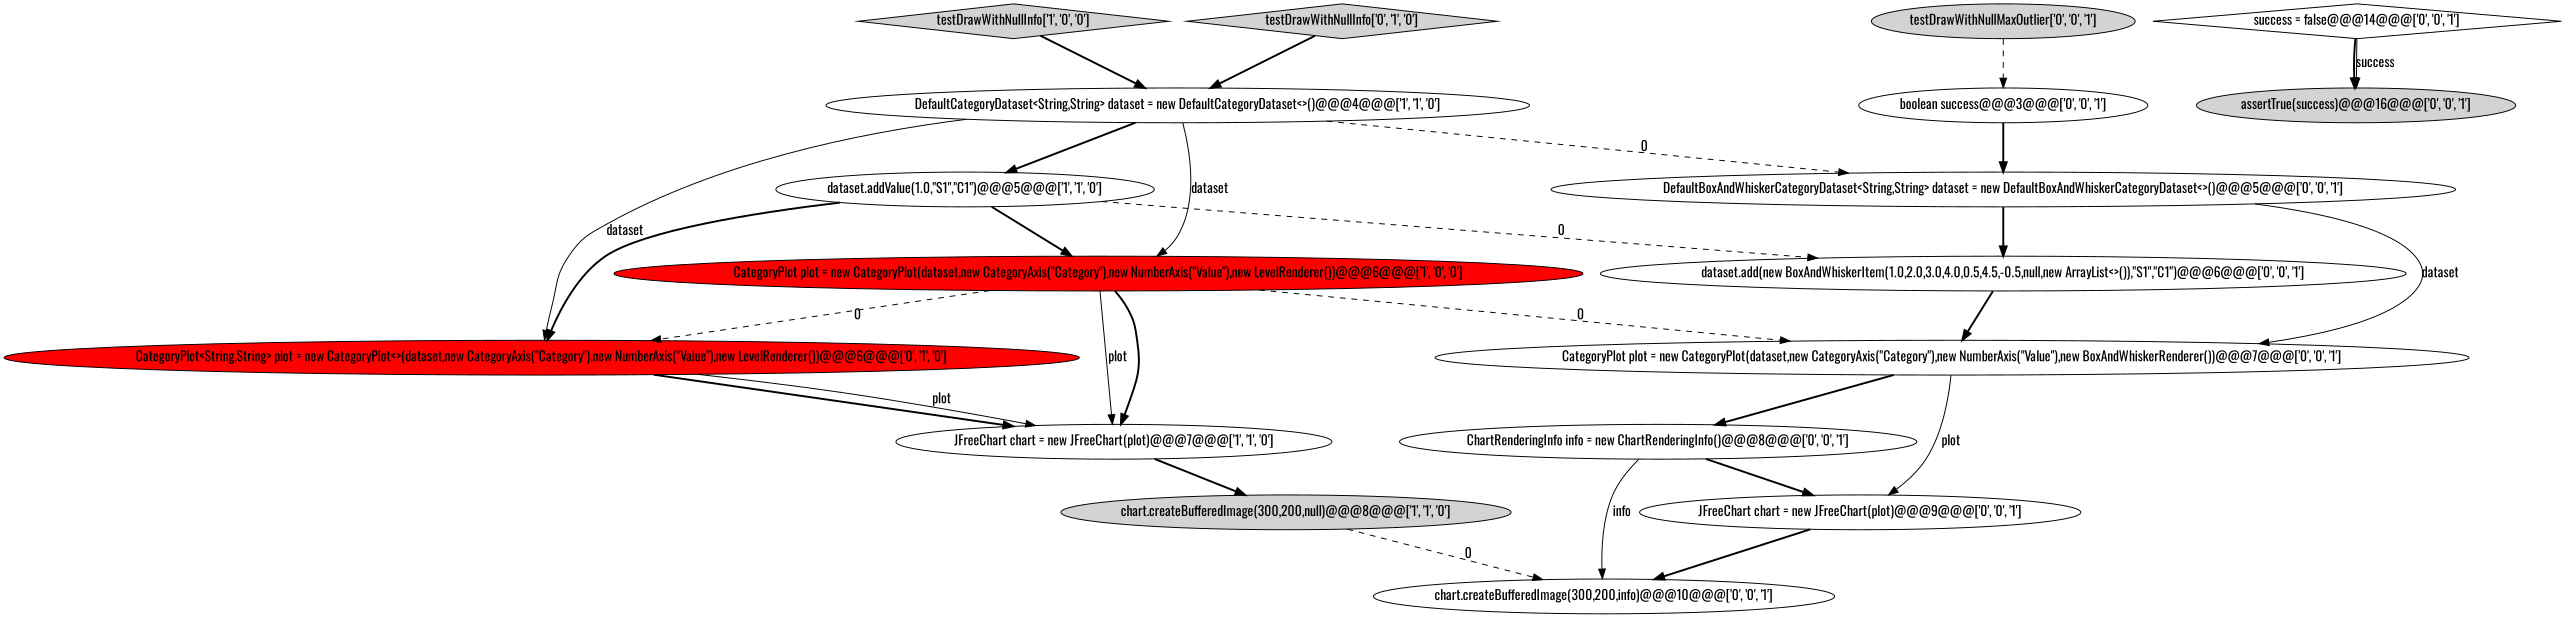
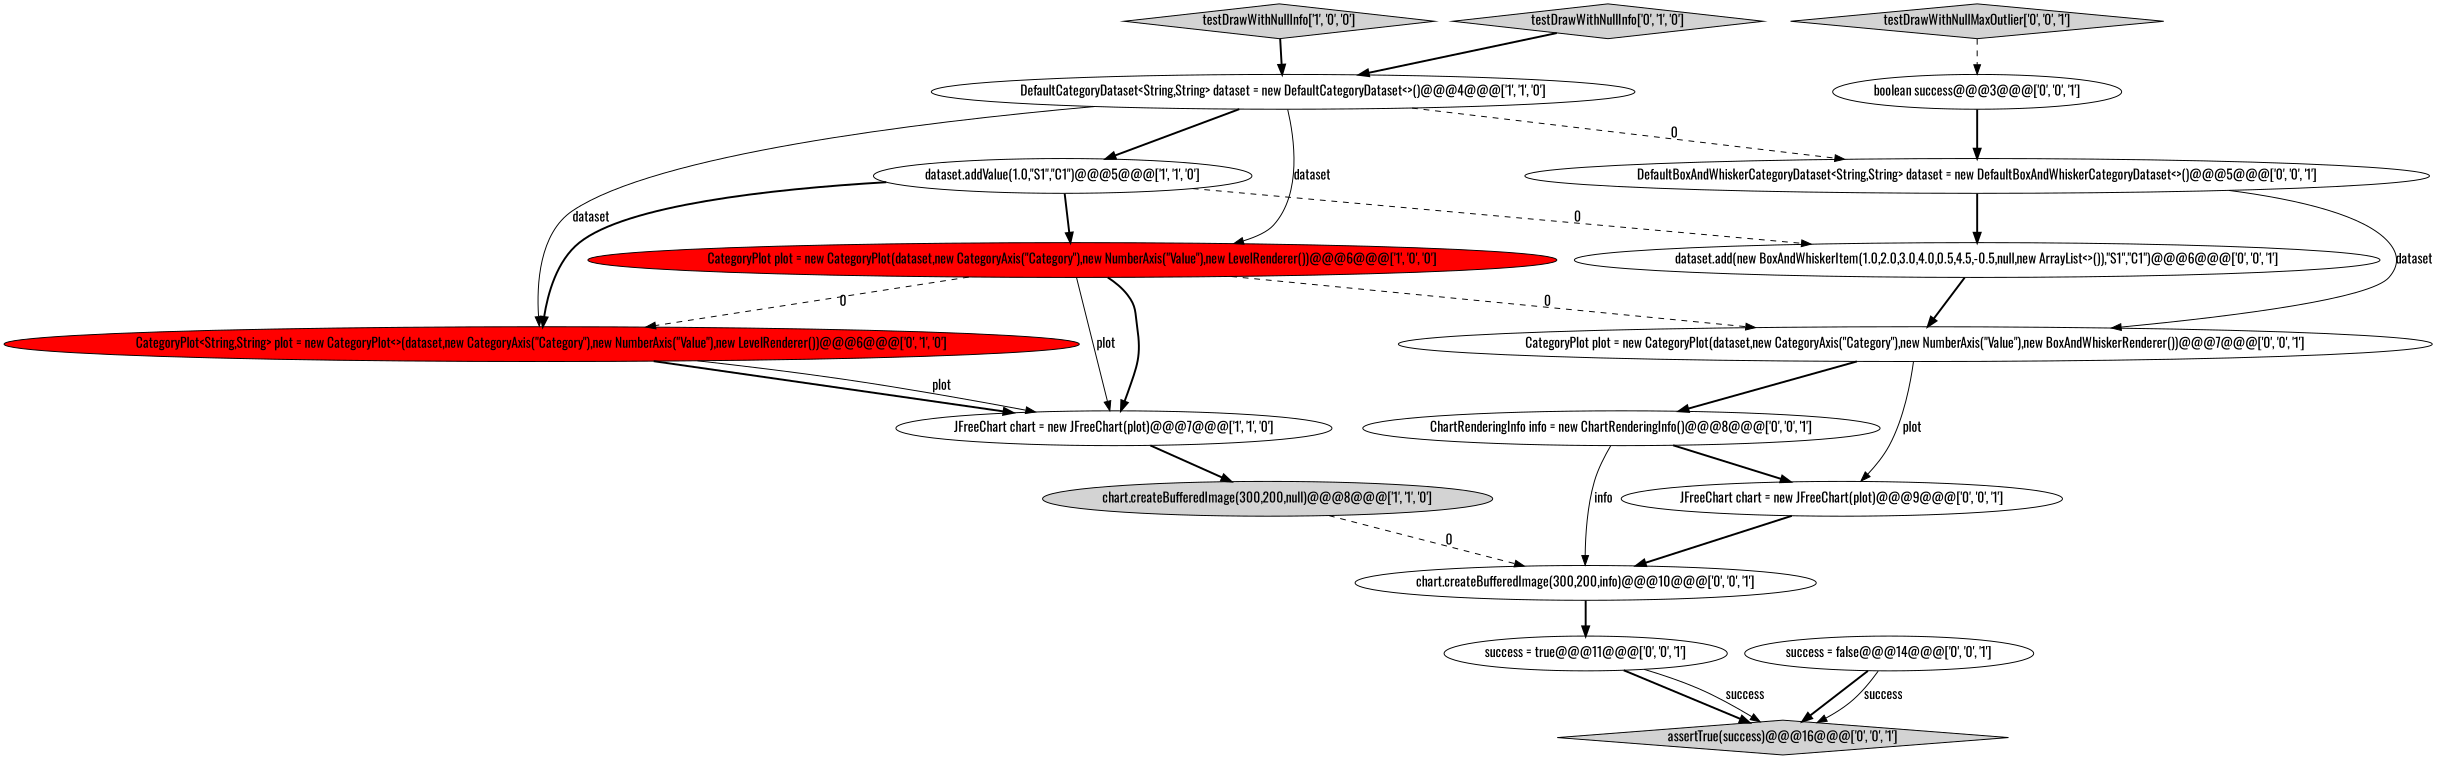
  digraph {
    fontname=Oswald
    node [fillcolor=white fontname=Oswald shape=ellipse style=filled]
    edge [fontname=Oswald style=bold]
    n1 [fillcolor=red label="CategoryPlot<String,String> plot = new CategoryPlot<>(dataset,new CategoryAxis(\"Category\"),new NumberAxis(\"Value\"),new LevelRenderer())@@@6@@@['0', '1', '0']"]
    n2 [label="JFreeChart chart = new JFreeChart(plot)@@@7@@@['1', '1', '0']"]
    n3 [fillcolor=lightgray label="chart.createBufferedImage(300,200,null)@@@8@@@['1', '1', '0']"]
-   n5 [fillcolor=lightgray label="assertTrue(success)@@@16@@@['0', '0', '1']"]
+   n4 [label="success = true@@@11@@@['0', '0', '1']"]
+   n5 [fillcolor=lightgray label="assertTrue(success)@@@16@@@['0', '0', '1']" shape=diamond]
    n6 [label="chart.createBufferedImage(300,200,info)@@@10@@@['0', '0', '1']"]
-   n7 [fillcolor=lightgray label="testDrawWithNullMaxOutlier['0', '0', '1']"]
+   n7 [fillcolor=lightgray label="testDrawWithNullMaxOutlier['0', '0', '1']" shape=diamond]
    n8 [label="boolean success@@@3@@@['0', '0', '1']"]
    n9 [label="DefaultBoxAndWhiskerCategoryDataset<String,String> dataset = new DefaultBoxAndWhiskerCategoryDataset<>()@@@5@@@['0', '0', '1']"]
    n10 [label="dataset.add(new BoxAndWhiskerItem(1.0,2.0,3.0,4.0,0.5,4.5,-0.5,null,new ArrayList<>()),\"S1\",\"C1\")@@@6@@@['0', '0', '1']"]
    n11 [label="CategoryPlot plot = new CategoryPlot(dataset,new CategoryAxis(\"Category\"),new NumberAxis(\"Value\"),new BoxAndWhiskerRenderer())@@@7@@@['0', '0', '1']"]
    n12 [label="ChartRenderingInfo info = new ChartRenderingInfo()@@@8@@@['0', '0', '1']"]
    n13 [label="JFreeChart chart = new JFreeChart(plot)@@@9@@@['0', '0', '1']"]
    n14 [fillcolor=red label="CategoryPlot plot = new CategoryPlot(dataset,new CategoryAxis(\"Category\"),new NumberAxis(\"Value\"),new LevelRenderer())@@@6@@@['1', '0', '0']"]
    n15 [fillcolor=lightgray label="testDrawWithNullInfo['0', '1', '0']" shape=diamond]
    n16 [label="DefaultCategoryDataset<String,String> dataset = new DefaultCategoryDataset<>()@@@4@@@['1', '1', '0']"]
    n17 [label="dataset.addValue(1.0,\"S1\",\"C1\")@@@5@@@['1', '1', '0']"]
-   n18 [label="success = false@@@14@@@['0', '0', '1']" shape=diamond]
+   n18 [label="success = false@@@14@@@['0', '0', '1']"]
    n19 [fillcolor=lightgray label="testDrawWithNullInfo['1', '0', '0']" shape=diamond]
    n1 -> n2
    n1 -> n2 [label=plot style=solid]
    n2 -> n3
    n3 -> n6 [label=0 style=dashed]
+   n4 -> n5
+   n4 -> n5 [label=success style=solid]
+   n6 -> n4
    n7 -> n8 [style=dashed]
    n8 -> n9
    n9 -> n10
    n9 -> n11 [label=dataset style=solid]
    n10 -> n11
    n11 -> n12
    n11 -> n13 [label=plot style=solid]
    n12 -> n6 [label=info style=solid]
    n12 -> n13
    n13 -> n6
    n14 -> n1 [label=0 style=dashed]
    n14 -> n2
    n14 -> n2 [label=plot style=solid]
    n14 -> n11 [label=0 style=dashed]
    n15 -> n16
    n16 -> n1 [label=dataset style=solid]
    n16 -> n9 [label=0 style=dashed]
    n16 -> n14 [label=dataset style=solid]
    n16 -> n17
    n17 -> n1
    n17 -> n10 [label=0 style=dashed]
    n17 -> n14
    n18 -> n5
    n18 -> n5 [label=success style=solid]
    n19 -> n16
  }
